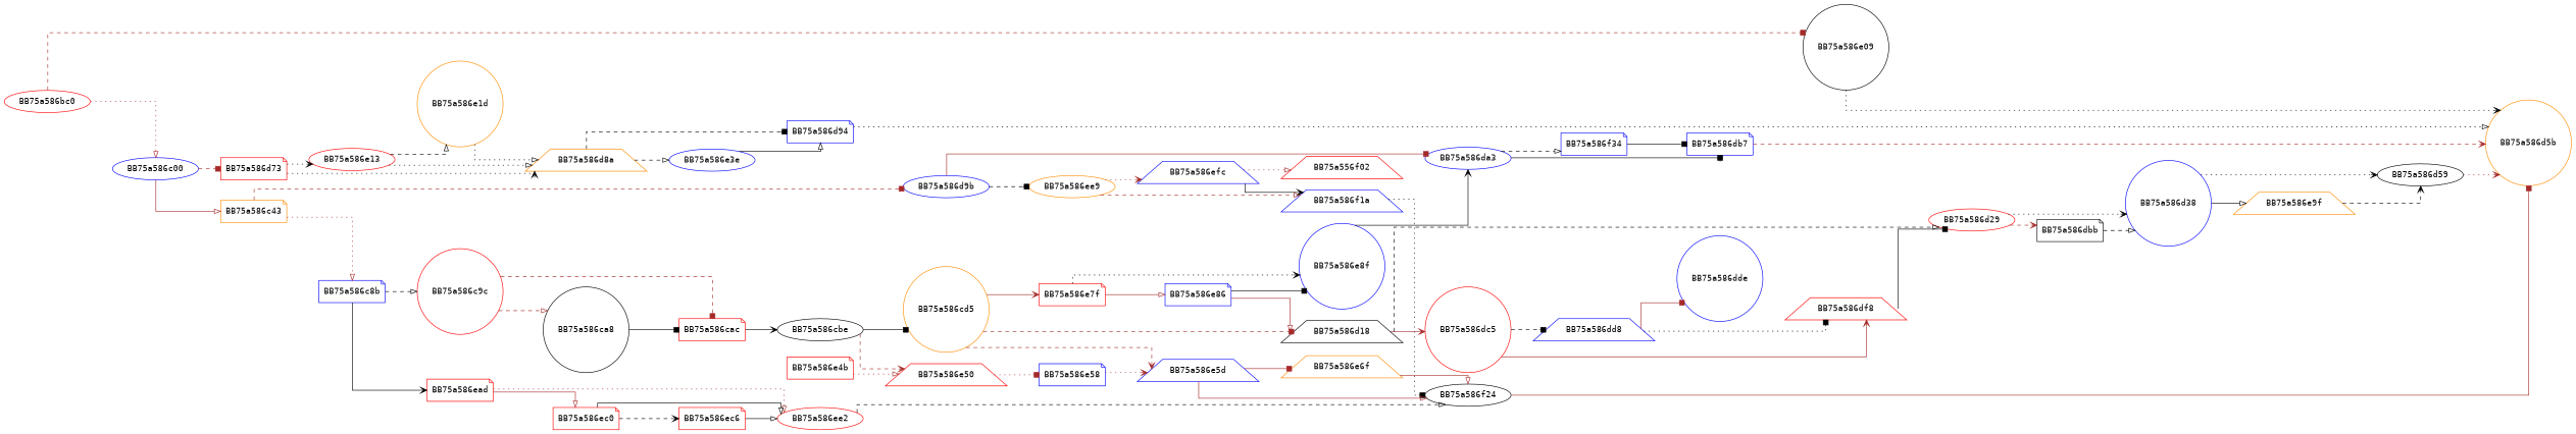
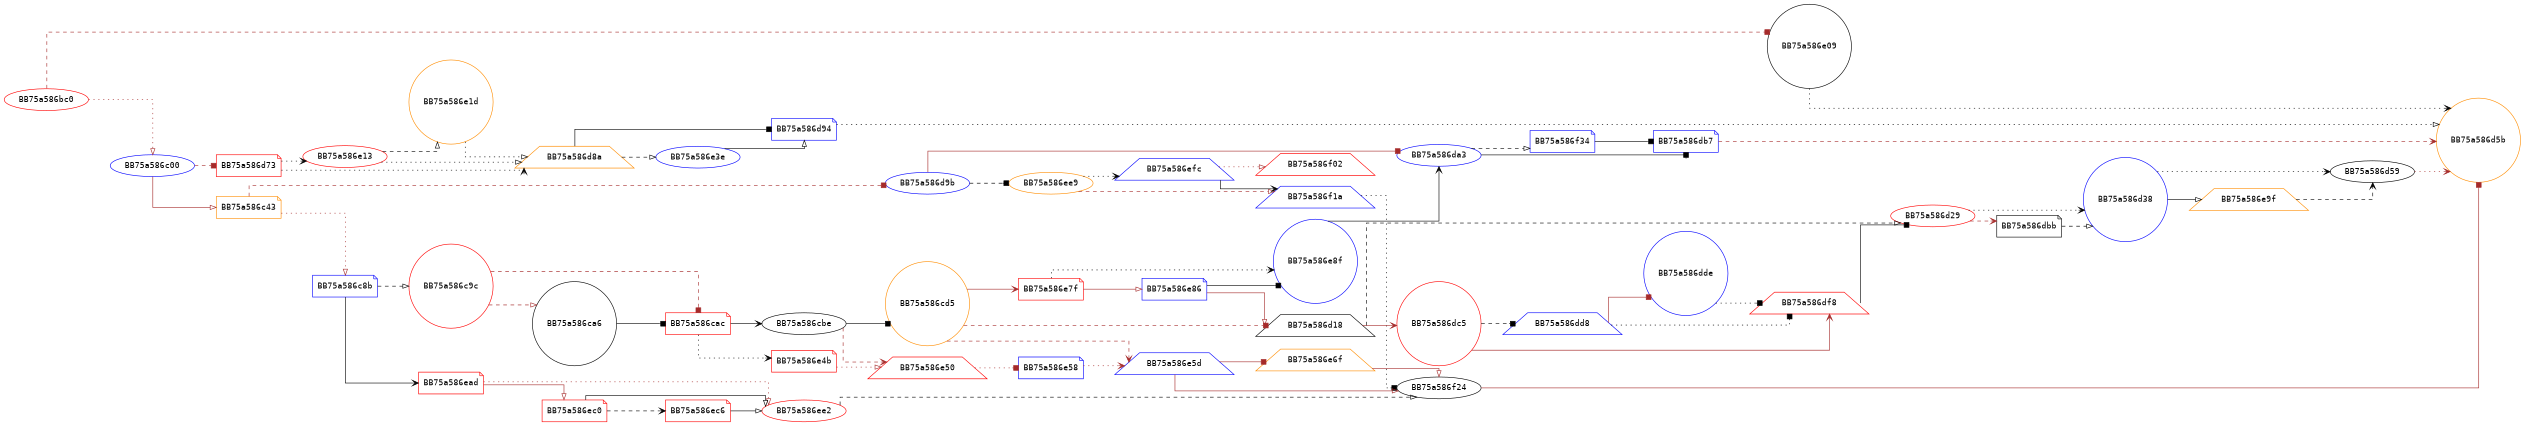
  digraph {
    fontname="DejaVu Sans Mono"
    rankdir=LR
    splines=ortho
    node [color=blue fontname="DejaVu Sans Mono" shape=note]
    edge [arrowhead=onormal color=black fontname="DejaVu Sans Mono" style=solid]
    BB75a586bc0 [color=red shape=ellipse]
    BB75a586e09 [color=black shape=circle]
    BB75a586c00 [shape=ellipse]
    BB75a586d5b [color=darkorange shape=circle]
    BB75a586d73 [color=red]
    BB75a586c43 [color=darkorange]
    BB75a586e13 [color=red shape=ellipse]
    BB75a586d8a [color=darkorange shape=trapezium]
    BB75a586d9b [shape=ellipse]
    BB75a586c8b
    BB75a586e1d [color=darkorange shape=circle]
    BB75a586e3e [shape=ellipse]
    BB75a586d94
    BB75a586ee9 [color=darkorange shape=ellipse]
    BB75a586da3 [shape=ellipse]
    BB75a586ead [color=red]
    BB75a586c9c [color=red shape=circle]
    BB75a586f1a [shape=trapezium]
    BB75a586efc [shape=trapezium]
    BB75a586f34
    BB75a586db7
    BB75a586ee2 [color=red shape=ellipse]
    BB75a586ec0 [color=red]
    BB75a586cac [color=red]
-   BB75a586ca6 [color=black shape=circle label=BB75a586ca8]
+   BB75a586ca6 [color=black shape=circle]
    BB75a586f24 [color=black shape=ellipse]
    BB75a586ec6 [color=red]
    BB75a586e4b [color=red]
    BB75a586cbe [color=black shape=ellipse]
    BB75a586e50 [color=red shape=trapezium]
    BB75a586cd5 [color=darkorange shape=circle]
    BB75a586e58
    BB75a586e5d [shape=trapezium]
    BB75a586e7f [color=red]
    BB75a586d18 [color=black shape=trapezium]
    BB75a586e6f [color=darkorange shape=trapezium]
    BB75a586e8f [shape=circle]
    BB75a586e86
    BB75a586dc5 [color=red shape=circle]
    BB75a586d29 [color=red shape=ellipse]
    BB75a586df8 [color=red shape=trapezium]
    BB75a586dd8 [shape=trapezium]
    BB75a586dbb [color=black]
    BB75a586d38 [shape=circle]
    BB75a586dde [shape=circle]
    BB75a586e9f [color=darkorange shape=trapezium]
    BB75a586d59 [color=black shape=ellipse]
-   BB75a586f02 [color=red shape=trapezium label=BB75a556f02]
+   BB75a586f02 [color=red shape=trapezium]
    BB75a586bc0 -> BB75a586e09 [arrowhead=box color=brown style=dashed]
    BB75a586bc0 -> BB75a586c00 [color=brown style=dotted]
    BB75a586e09 -> BB75a586d5b [arrowhead=vee style=dotted]
    BB75a586c00 -> BB75a586d73 [arrowhead=box color=brown style=dashed]
    BB75a586c00 -> BB75a586c43 [color=brown]
    BB75a586d73 -> BB75a586e13 [arrowhead=vee style=dotted]
    BB75a586d73 -> BB75a586d8a [arrowhead=vee style=dotted]
    BB75a586c43 -> BB75a586d9b [arrowhead=box color=brown style=dashed]
    BB75a586c43 -> BB75a586c8b [color=brown style=dotted]
    BB75a586e13 -> BB75a586d8a [style=dotted]
    BB75a586e13 -> BB75a586e1d [style=dashed]
    BB75a586d8a -> BB75a586e3e [style=dashed]
-   BB75a586d8a -> BB75a586d94 [arrowhead=box style=dashed]
+   BB75a586d8a -> BB75a586d94 [arrowhead=box]
    BB75a586d9b -> BB75a586ee9 [arrowhead=box style=dashed]
    BB75a586d9b -> BB75a586da3 [arrowhead=box color=brown]
    BB75a586c8b -> BB75a586ead [arrowhead=vee]
    BB75a586c8b -> BB75a586c9c [style=dashed]
    BB75a586e1d -> BB75a586d8a [style=dotted]
    BB75a586e3e -> BB75a586d94
    BB75a586d94 -> BB75a586d5b [style=dotted]
    BB75a586ee9 -> BB75a586f1a [color=brown style=dashed]
-   BB75a586ee9 -> BB75a586efc [arrowhead=vee color=brown style=dotted]
+   BB75a586ee9 -> BB75a586efc [arrowhead=vee style=dotted]
    BB75a586da3 -> BB75a586f34 [style=dashed]
    BB75a586da3 -> BB75a586db7 [arrowhead=box]
    BB75a586ead -> BB75a586ee2 [color=brown style=dotted]
    BB75a586ead -> BB75a586ec0 [color=brown]
    BB75a586c9c -> BB75a586cac [arrowhead=box color=brown style=dashed]
    BB75a586c9c -> BB75a586ca6 [color=brown style=dashed]
    BB75a586f1a -> BB75a586f24 [arrowhead=box style=dotted]
    BB75a586efc -> BB75a586f1a [arrowhead=vee]
    BB75a586efc -> BB75a586f02 [color=brown style=dotted]
    BB75a586f34 -> BB75a586db7 [arrowhead=box]
    BB75a586db7 -> BB75a586d5b [arrowhead=vee color=brown style=dashed]
    BB75a586ee2 -> BB75a586f24 [style=dashed]
    BB75a586ec0 -> BB75a586ee2
    BB75a586ec0 -> BB75a586ec6 [arrowhead=vee style=dashed]
+   BB75a586cac -> BB75a586e4b [arrowhead=vee style=dotted]
    BB75a586cac -> BB75a586cbe [arrowhead=vee]
    BB75a586ca6 -> BB75a586cac [arrowhead=box]
    BB75a586f24 -> BB75a586d5b [arrowhead=box color=brown]
    BB75a586ec6 -> BB75a586ee2
    BB75a586e4b -> BB75a586e50 [color=brown style=dotted]
    BB75a586cbe -> BB75a586e50 [arrowhead=vee color=brown style=dashed]
    BB75a586cbe -> BB75a586cd5 [arrowhead=box]
    BB75a586e50 -> BB75a586e58 [arrowhead=box color=brown style=dotted]
    BB75a586cd5 -> BB75a586e5d [arrowhead=vee color=brown style=dashed]
    BB75a586cd5 -> BB75a586e7f [arrowhead=vee color=brown]
    BB75a586cd5 -> BB75a586d18 [arrowhead=box color=brown style=dashed]
    BB75a586e58 -> BB75a586e5d [arrowhead=vee color=brown style=dotted]
    BB75a586e5d -> BB75a586f24 [color=brown]
    BB75a586e5d -> BB75a586e6f [arrowhead=box color=brown]
    BB75a586e7f -> BB75a586e8f [arrowhead=vee style=dotted]
    BB75a586e7f -> BB75a586e86 [color=brown]
    BB75a586d18 -> BB75a586dc5 [arrowhead=vee color=brown]
    BB75a586d18 -> BB75a586d29 [style=dashed]
    BB75a586e6f -> BB75a586f24 [color=brown]
    BB75a586e8f -> BB75a586da3 [arrowhead=vee]
    BB75a586e86 -> BB75a586d18 [color=brown]
    BB75a586e86 -> BB75a586e8f [arrowhead=box]
    BB75a586dc5 -> BB75a586df8 [arrowhead=vee color=brown]
    BB75a586dc5 -> BB75a586dd8 [arrowhead=box style=dashed]
    BB75a586d29 -> BB75a586dbb [arrowhead=vee color=brown style=dashed]
    BB75a586d29 -> BB75a586d38 [arrowhead=vee style=dotted]
    BB75a586df8 -> BB75a586d29 [arrowhead=box]
    BB75a586dd8 -> BB75a586df8 [arrowhead=box style=dotted]
    BB75a586dd8 -> BB75a586dde [arrowhead=box color=brown]
    BB75a586dbb -> BB75a586d38 [style=dashed]
    BB75a586d38 -> BB75a586e9f
    BB75a586d38 -> BB75a586d59 [arrowhead=vee style=dotted]
+   BB75a586dde -> BB75a586df8 [arrowhead=box style=dotted]
    BB75a586e9f -> BB75a586d59 [arrowhead=vee style=dashed]
    BB75a586d59 -> BB75a586d5b [arrowhead=vee color=brown style=dotted]
  }
